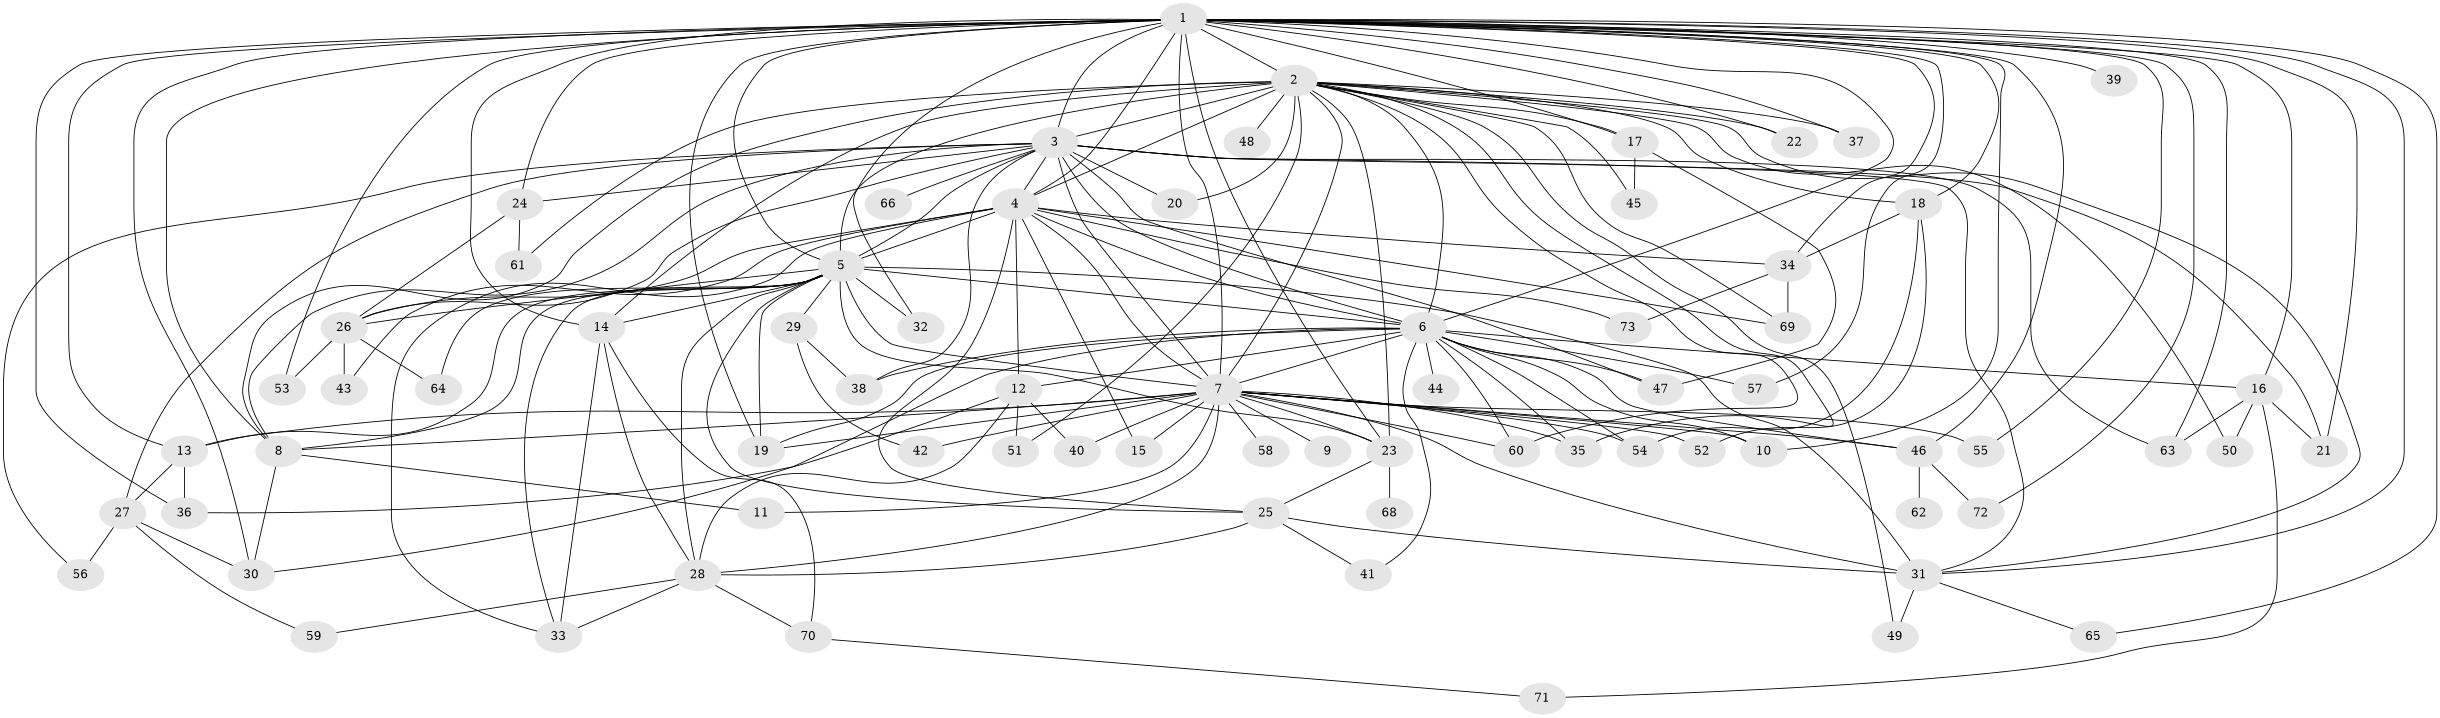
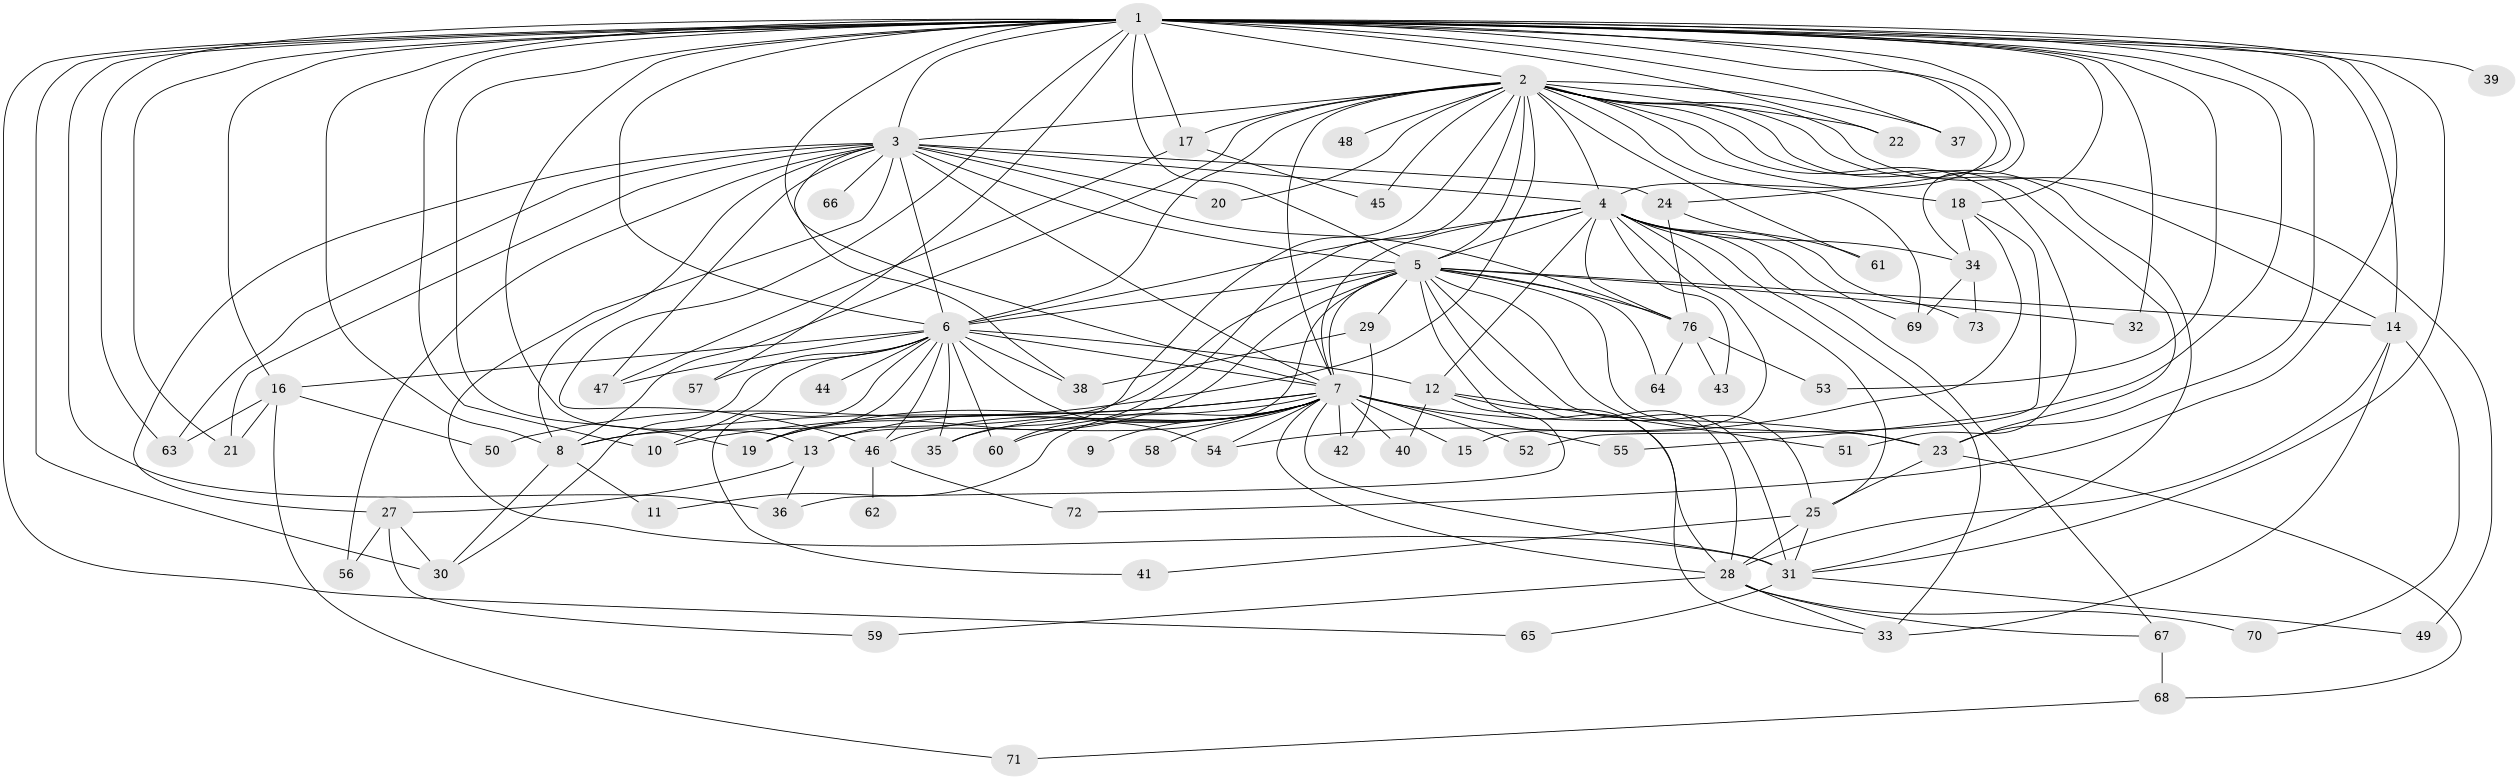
  graph {
    node [color=gray90 style=filled]
    edge [weight=1.0]
    1
    2
    3
    4
    5
    6
    7
    8
    10
    13
    14
    16
    17
    18
    19
    21
    22
    23
    24
    30
    31
    32
    34
    36
    37
    39
    46
    53
    55
    57
    65
    72
    63
    20
    35
    45
    48
    49
    50
    51
    60
    61
    69
-   26
+   26 [label=76]
    27
    38
    47
    56
    66
    12
    15
    25
    33
    43
+   67
    73
    29
    28
    64
    41
    44
    54
    9
    11
    40
    42
    52
    58
    70
    71
    68
    62
    59
    1 -- 2 [weight=4.0]
    1 -- 3 [weight=3.0]
    1 -- 4 [weight=3.0]
    1 -- 5 [weight=7.0]
    1 -- 6 [weight=3.0]
    1 -- 7 [weight=5.0]
    1 -- 8
    1 -- 10
    1 -- 13
    1 -- 14 [weight=2.0]
    1 -- 16 [weight=2.0]
    1 -- 17
    1 -- 18
    1 -- 19
    1 -- 21
    1 -- 22 [weight=2.0]
    1 -- 23 [weight=3.0]
    1 -- 24
    1 -- 30
    1 -- 31
    1 -- 32 [weight=3.0]
    1 -- 34 [weight=2.0]
    1 -- 36 [weight=2.0]
    1 -- 37
    1 -- 39
    1 -- 46 [weight=2.0]
    1 -- 53
    1 -- 55
    1 -- 57
    1 -- 65
    1 -- 72
    1 -- 63 [weight=2.0]
    2 -- 3 [weight=3.0]
    2 -- 4 [weight=3.0]
    2 -- 5 [weight=4.0]
    2 -- 6 [weight=3.0]
    2 -- 7 [weight=2.0]
    2 -- 8
    2 -- 14 [weight=2.0]
    2 -- 17
    2 -- 18 [weight=2.0]
    2 -- 22
    2 -- 23
    2 -- 31
    2 -- 37
    2 -- 20
    2 -- 35
    2 -- 45
    2 -- 48
    2 -- 49
    2 -- 50
    2 -- 51
    2 -- 60
    2 -- 61
    2 -- 69
    3 -- 4
    3 -- 5 [weight=2.0]
    3 -- 6
    3 -- 7
    3 -- 8
    3 -- 21
    3 -- 24
    3 -- 31
    3 -- 63
    3 -- 20
    3 -- 26
    3 -- 27
    3 -- 38
    3 -- 47
    3 -- 56
    3 -- 66
    4 -- 5 [weight=2.0]
    4 -- 6
    4 -- 7
    4 -- 34
    4 -- 69
    4 -- 26
    4 -- 12
    4 -- 15
    4 -- 25 [weight=2.0]
    4 -- 33
    4 -- 43
+   4 -- 67
    4 -- 73
    5 -- 6 [weight=2.0]
    5 -- 7 [weight=2.0]
    5 -- 8
    5 -- 13 [weight=2.0]
    5 -- 14 [weight=2.0]
    5 -- 19
    5 -- 23 [weight=5.0]
    5 -- 31
    5 -- 32
    5 -- 26
    5 -- 25
    5 -- 33
    5 -- 29
    5 -- 28
    5 -- 64
    6 -- 7 [weight=2.0]
    6 -- 10
    6 -- 16
    6 -- 19 [weight=2.0]
    6 -- 30
    6 -- 46
    6 -- 57
    6 -- 35
    6 -- 60
    6 -- 38
    6 -- 47
    6 -- 12
    6 -- 41
    6 -- 44
    6 -- 54
    7 -- 8
    7 -- 10
    7 -- 13
    7 -- 19
    7 -- 23
    7 -- 31 [weight=2.0]
    7 -- 46
    7 -- 55
    7 -- 35
    7 -- 60
    7 -- 15
    7 -- 28
    7 -- 54
    7 -- 9
    7 -- 11
    7 -- 40
    7 -- 42
    7 -- 52
    7 -- 58
    8 -- 30
    8 -- 11
    13 -- 36
    13 -- 27
    14 -- 33
    14 -- 28
    14 -- 70
    16 -- 21
    16 -- 63
    16 -- 50
    16 -- 71
    17 -- 45
    17 -- 47
    18 -- 34
    18 -- 54
    18 -- 52
    23 -- 25
    23 -- 68
    24 -- 61
    24 -- 26
    31 -- 65
    31 -- 49
    34 -- 69
    34 -- 73
    46 -- 72
    46 -- 62
    26 -- 53
    26 -- 43
    26 -- 64
    27 -- 30
    27 -- 56
    27 -- 59
    12 -- 36
    12 -- 51
    12 -- 28
    12 -- 40
    25 -- 31
    25 -- 28
    25 -- 41
+   67 -- 68
    29 -- 38
    29 -- 42
    28 -- 33
+   28 -- 67
    28 -- 70
    28 -- 59
-   70 -- 71
+   68 -- 71
  }
